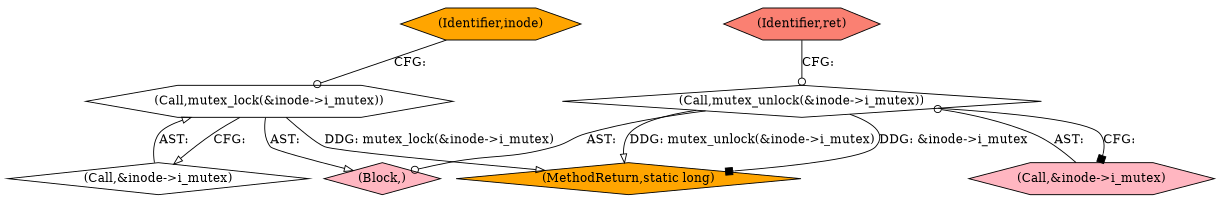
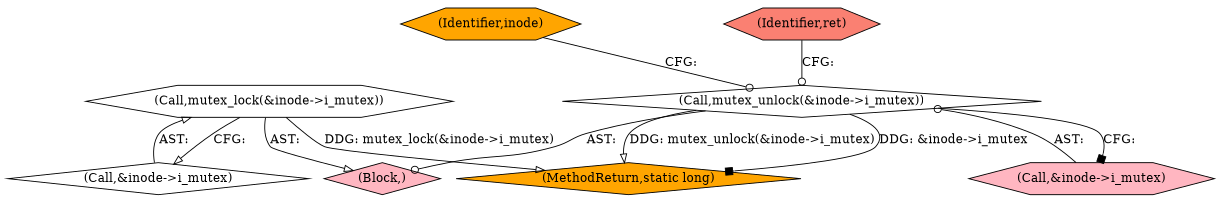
  digraph {
    node [fillcolor=white shape=diamond style=filled]
    edge [arrowhead=onormal]
    n1 [label="(Call,mutex_unlock(&inode->i_mutex))"]
    n2 [fillcolor=orange label="(MethodReturn,static long)"]
    n3 [fillcolor=lightpink label="(Call,&inode->i_mutex)" shape=hexagon]
    n4 [fillcolor=lightpink label="(Block,)"]
    n5 [label="(Call,mutex_lock(&inode->i_mutex))" shape=hexagon]
    n6 [label="(Call,&inode->i_mutex)"]
    n7 [fillcolor=orange label="(Identifier,inode)" shape=hexagon]
    n8 [fillcolor=salmon label="(Identifier,ret)" shape=hexagon]
    n1 -> n2 [label="DDG: mutex_unlock(&inode->i_mutex)"]
    n1 -> n2 [arrowhead=box label="DDG: &inode->i_mutex"]
    n1 -> n3 [arrowhead=box label="CFG: "]
    n1 -> n4 [arrowhead=odot label="AST: "]
    n3 -> n1 [arrowhead=odot label="AST: "]
    n5 -> n2 [label="DDG: mutex_lock(&inode->i_mutex)"]
    n5 -> n4 [label="AST: "]
    n5 -> n6 [label="CFG: "]
    n6 -> n5 [label="AST: "]
-   n7 -> n5 [arrowhead=odot label="CFG: "]
+   n7 -> n1 [arrowhead=odot label="CFG: "]
    n8 -> n1 [arrowhead=odot label="CFG: "]
  }
